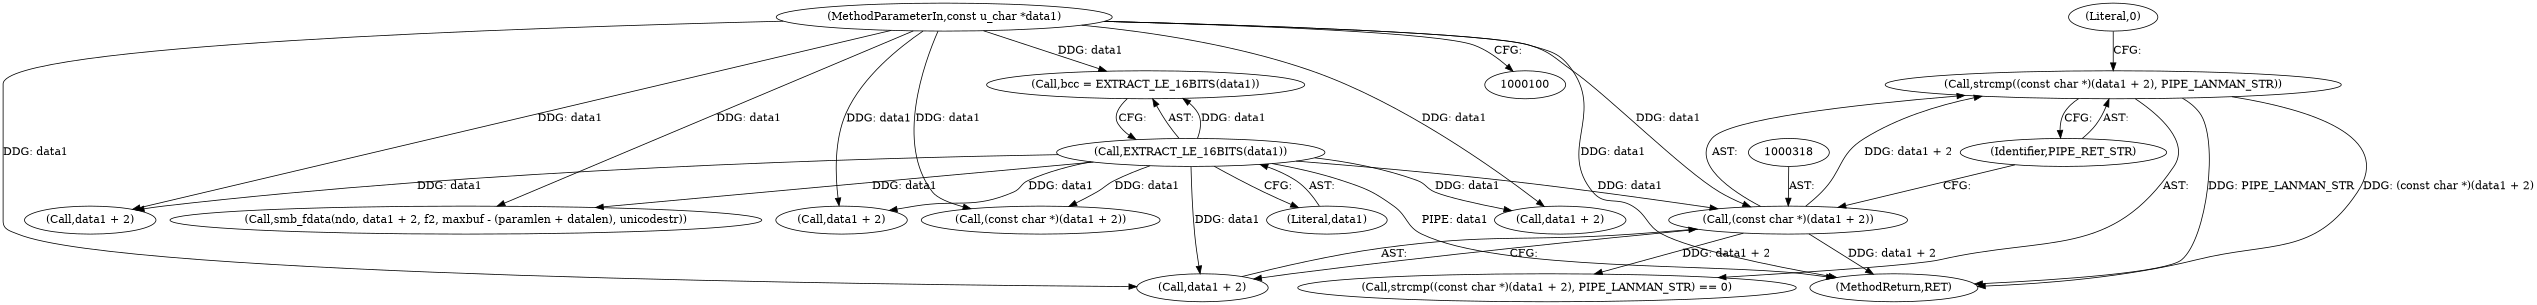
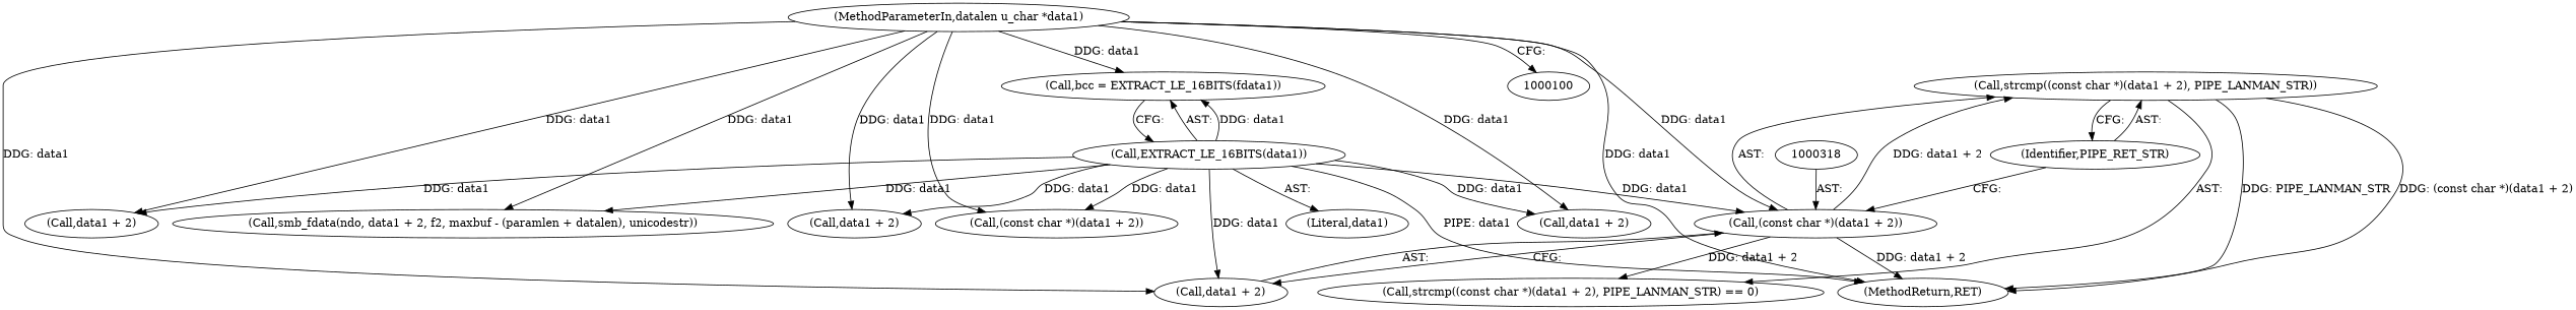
  digraph {
    n1 [label="(Call,strcmp((const char *)(data1 + 2), PIPE_LANMAN_STR))"]
    n2 [label="(MethodReturn,RET)"]
    n3 [label="(Identifier,PIPE_RET_STR)"]
    n4 [label="(Call,strcmp((const char *)(data1 + 2), PIPE_LANMAN_STR) == 0)"]
    n5 [label="(Call,(const char *)(data1 + 2))"]
    n6 [label="(Call,data1 + 2)"]
-   n7 [label="(MethodParameterIn,const u_char *data1)"]
+   n7 [label="(MethodParameterIn,datalen u_char *data1)"]
    n8 [label="(Call,data1 + 2)"]
    n9 [label="(Call,(const char *)(data1 + 2))"]
    n10 [label="(Call,data1 + 2)"]
    n11 [label="(Call,data1 + 2)"]
    n12 [label="(Call,smb_fdata(ndo, data1 + 2, f2, maxbuf - (paramlen + datalen), unicodestr))"]
    1000100
-   n14 [label="(Call,bcc = EXTRACT_LE_16BITS(data1))"]
+   n14 [label="(Call,bcc = EXTRACT_LE_16BITS(fdata1))"]
    n15 [label="(Call,EXTRACT_LE_16BITS(data1))"]
    n16 [label="(Literal,data1)"]
-   n17 [label="(Literal,0)"]
    1000318
    n1 -> n2 [label="DDG: PIPE_LANMAN_STR"]
    n1 -> n2 [label="DDG: (const char *)(data1 + 2)"]
    n1 -> n3 [label="CFG: "]
    n1 -> n4 [label="AST: "]
    n3 -> n1 [label="AST: "]
    n3 -> n5 [label="CFG: "]
    n5 -> n1 [label="AST: "]
    n5 -> n1 [label="DDG: data1 + 2"]
    n5 -> n2 [label="DDG: data1 + 2"]
    n5 -> n4 [label="DDG: data1 + 2"]
    n5 -> n6 [label="CFG: "]
    n6 -> n5 [label="AST: "]
    n7 -> n2 [label="DDG: data1"]
    n7 -> n5 [label="DDG: data1"]
    n7 -> n6 [label="DDG: data1"]
    n7 -> n8 [label="DDG: data1"]
    n7 -> n9 [label="DDG: data1"]
    n7 -> n10 [label="DDG: data1"]
    n7 -> n11 [label="DDG: data1"]
    n7 -> n12 [label="DDG: data1"]
    n7 -> 1000100 [label="CFG: "]
    n7 -> n14 [label="DDG: data1"]
    n14 -> n15 [label="CFG: "]
    n15 -> n2 [label="PIPE: data1"]
    n15 -> n5 [label="DDG: data1"]
    n15 -> n6 [label="DDG: data1"]
    n15 -> n8 [label="DDG: data1"]
    n15 -> n9 [label="DDG: data1"]
    n15 -> n10 [label="DDG: data1"]
    n15 -> n11 [label="DDG: data1"]
    n15 -> n12 [label="DDG: data1"]
    n15 -> n14 [label="AST: "]
    n15 -> n14 [label="DDG: data1"]
-   n15 -> n16 [label="CFG: "]
-   n16 -> n15 [label="AST: "]
-   n17 -> n1 [label="CFG: "]
+   n15 -> n16 [label="AST: "]
    1000318 -> n5 [label="AST: "]
  }
